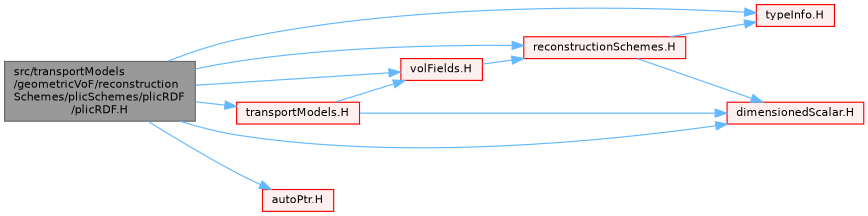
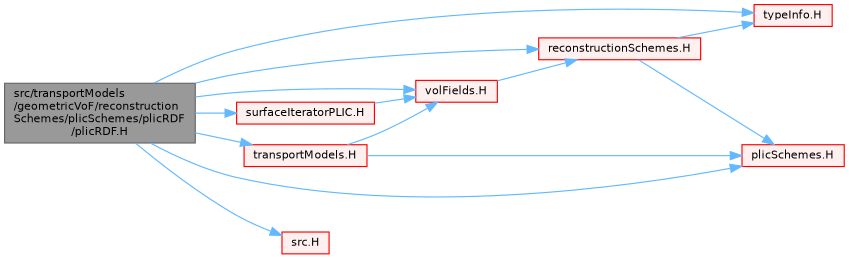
  digraph {
    rankdir=LR
    node [color=red fillcolor="#FFF0F0" fontname=Helvetica fontsize=10 shape=box style=filled]
    edge [color=steelblue1 fontname=Helvetica fontsize=10 labelfontname=Helvetica labelfontsize=10 style=solid]
    n1 [color=gray40 fillcolor=grey60 fontcolor=black height=0.2 label="src/transportModels\l/geometricVoF/reconstruction\lSchemes/plicSchemes/plicRDF\l/plicRDF.H" width=0.4]
    n2 [height=0.2 label="typeInfo.H" width=0.4]
    n3 [height=0.2 label="reconstructionSchemes.H" width=0.4]
-   n4 [height=0.2 label="dimensionedScalar.H" width=0.4]
+   n4 [height=0.2 label="plicSchemes.H" width=0.4]
    n5 [height=0.2 label="volFields.H" width=0.4]
-   n6 [height=0.2 label="autoPtr.H" width=0.4]
+   n6 [height=0.2 label="src.H" width=0.4]
+   n7 [height=0.2 label="surfaceIteratorPLIC.H" width=0.4]
    n8 [height=0.2 label="transportModels.H" width=0.4]
    n1 -> n2
    n1 -> n3
    n1 -> n4
    n1 -> n5
    n1 -> n6
+   n1 -> n7
    n1 -> n8
    n3 -> n2
    n3 -> n4
    n5 -> n3
+   n7 -> n5
    n8 -> n4
    n8 -> n5
  }
